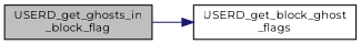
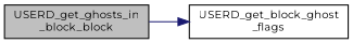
  digraph {
    rankdir=LR
    fontname=Montserrat
    node [color=black fontname=Montserrat fontsize=10 shape=record]
-   n1 [fillcolor=grey75 fontcolor=black height=0.2 label="USERD_get_ghosts_in\l_block_flag" style=filled width=0.4]
+   n1 [fillcolor=grey75 fontcolor=black height=0.2 label="USERD_get_ghosts_in\l_block_block" style=filled width=0.4]
    n2 [height=0.2 label="USERD_get_block_ghost\l_flags" width=0.4]
    n1 -> n2 [color=midnightblue fontname=Montserrat fontsize=10 labelfontname=Helvetica labelfontsize=10 style=solid]
  }
